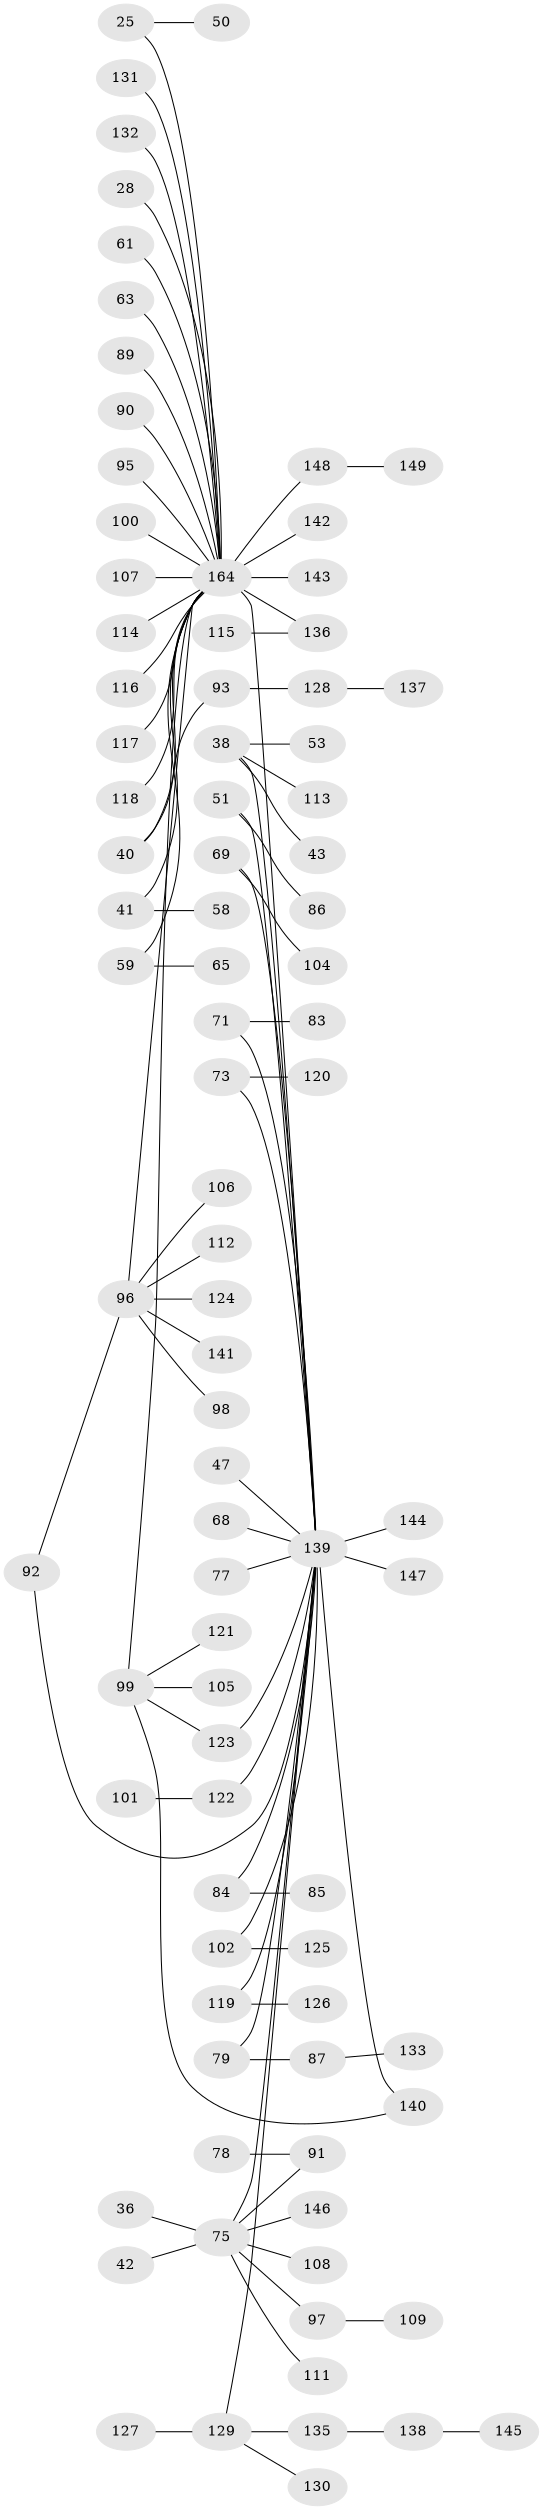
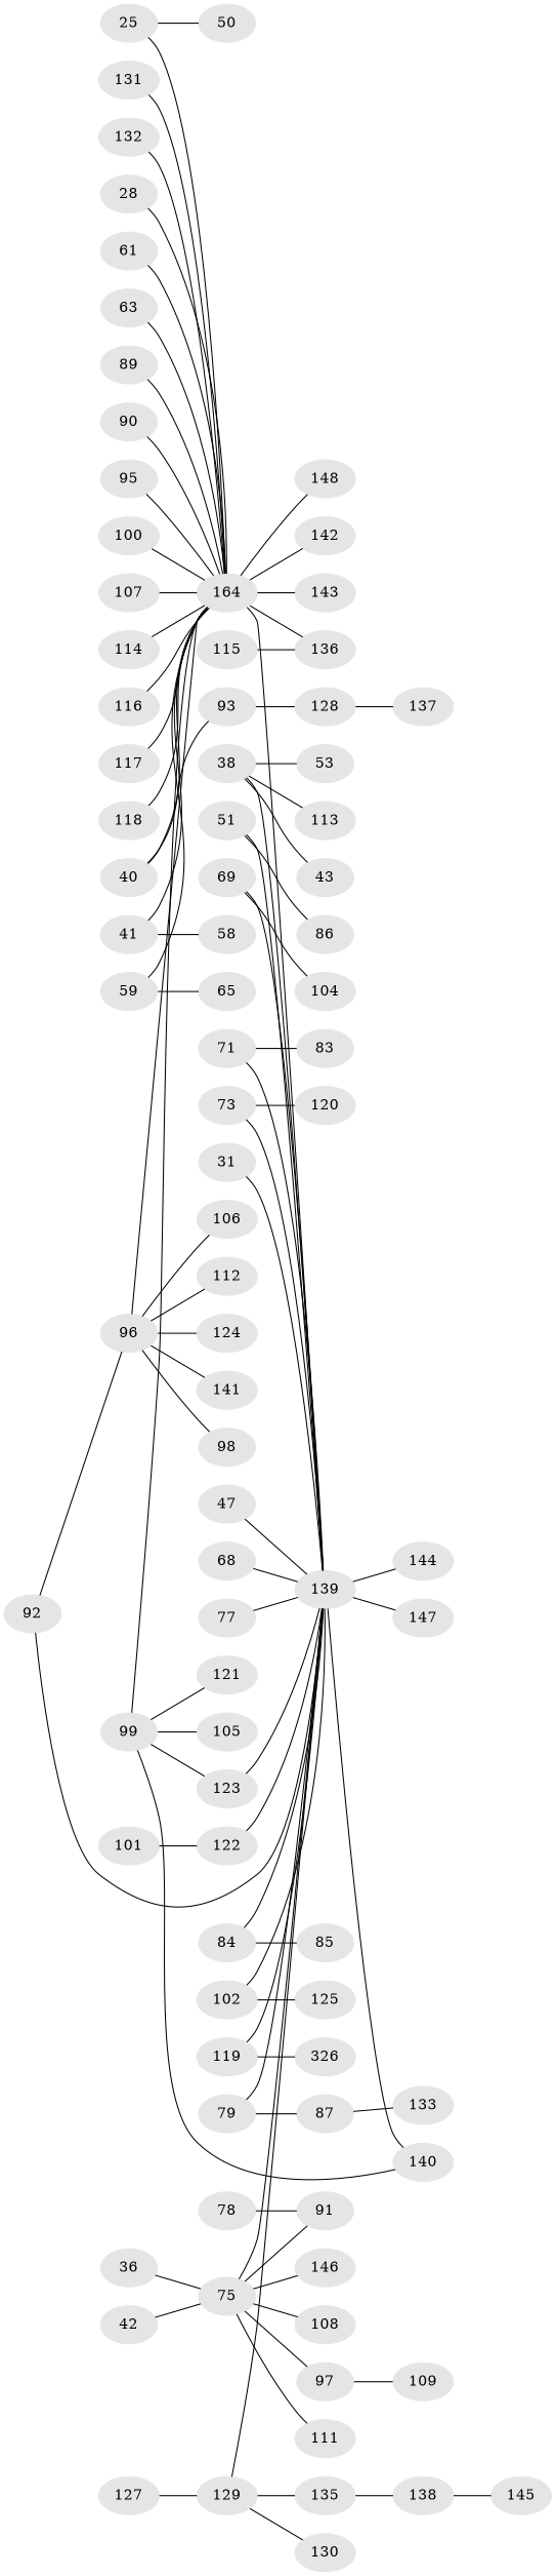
  graph {
    rankdir=LR
    node [color=gray90 style=filled]
    25
    50
    n3 [label=164 super="+110+103+94"]
    139 [super="+39+11+66+64+21+80"]
    136 [super="+57"]
    142
    143
    148
    28
    140 [super="+88"]
    144
    147
+   31
    75 [super="+48+74"]
    91 [super="+10"]
    97
    108
    111
    146
    36
    38
    43
    53
    113
    40
    93
    128
    41
    58
    42
    47
    51
    86
    59 [super="+14"]
    65
    61 [super="+23"]
    63
    68
    69
    104
    71
    83
    73
    120
    109
    77
    78
    79
    87
    133
    84
    85
    89
    90
    96 [super="+67+62"]
    98
    106
    112
    124
    141
    92
    137
    95
    99 [super="+49+34+82"]
    105
    121
    123
    100
    122 [super="+27+35+44+70"]
    101
    102
    125
    107
    114
    115
    116
    117
    118
    119
-   126
+   126 [label=326]
    129 [super="+81"]
    130
    135
    127
    138
    131
    132
-   149
    145
    25 -- 50
    25 -- n3
    n3 -- 139 [weight=3]
    n3 -- 136
    n3 -- 142
    n3 -- 143
    n3 -- 148
    139 -- 140
    139 -- 144
    139 -- 147
-   148 -- 149
    28 -- n3
+   31 -- 139
    75 -- 139
    75 -- 91
    75 -- 97
    75 -- 108
    75 -- 111
    75 -- 146
    97 -- 109
    36 -- 75
    38 -- 139
    38 -- 43
    38 -- 53
    38 -- 113
    40 -- n3
    40 -- 93
    93 -- 128
    128 -- 137
    41 -- n3
    41 -- 58
    42 -- 75
    47 -- 139
    51 -- 139
    51 -- 86
    59 -- n3
    59 -- 65
    61 -- n3
    63 -- n3
    68 -- 139
    69 -- 139
    69 -- 104
    71 -- 139
    71 -- 83
    73 -- 139
    73 -- 120
    77 -- 139
    78 -- 91
    79 -- 139
    79 -- 87
    87 -- 133
    84 -- 139
    84 -- 85
    89 -- n3
    90 -- n3
    96 -- n3
    96 -- 98
    96 -- 106
    96 -- 112
    96 -- 124
    96 -- 141
    92 -- 139
    92 -- 96
    95 -- n3
    99 -- n3
    99 -- 140
    99 -- 105
    99 -- 121
    99 -- 123
    123 -- 139
    100 -- n3
    122 -- 139
    101 -- 122
    102 -- 139
    102 -- 125
    107 -- n3
    114 -- n3
    115 -- 136
    116 -- n3
    117 -- n3
    118 -- n3
    119 -- 139
    119 -- 126
    129 -- 139
    129 -- 130
    129 -- 135
    135 -- 138
    127 -- 129
    138 -- 145
    131 -- n3
    132 -- n3
  }
